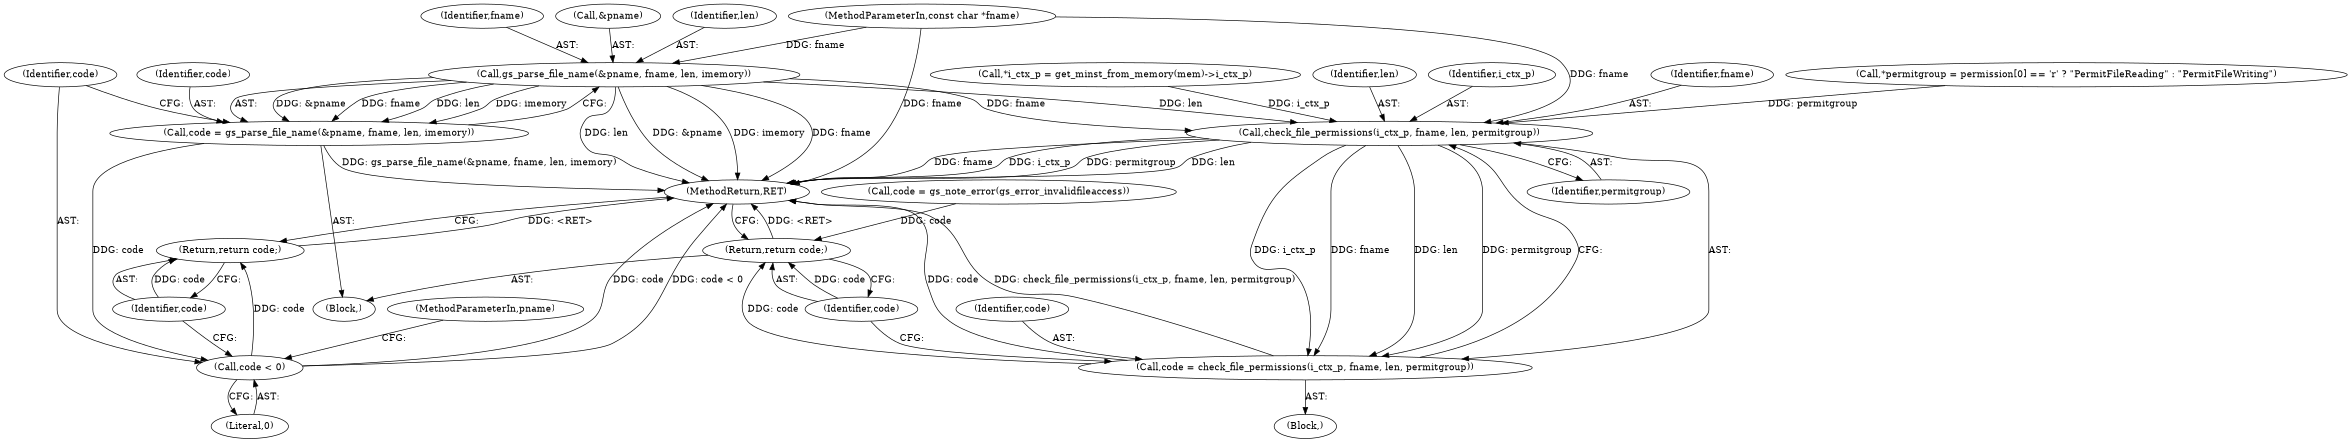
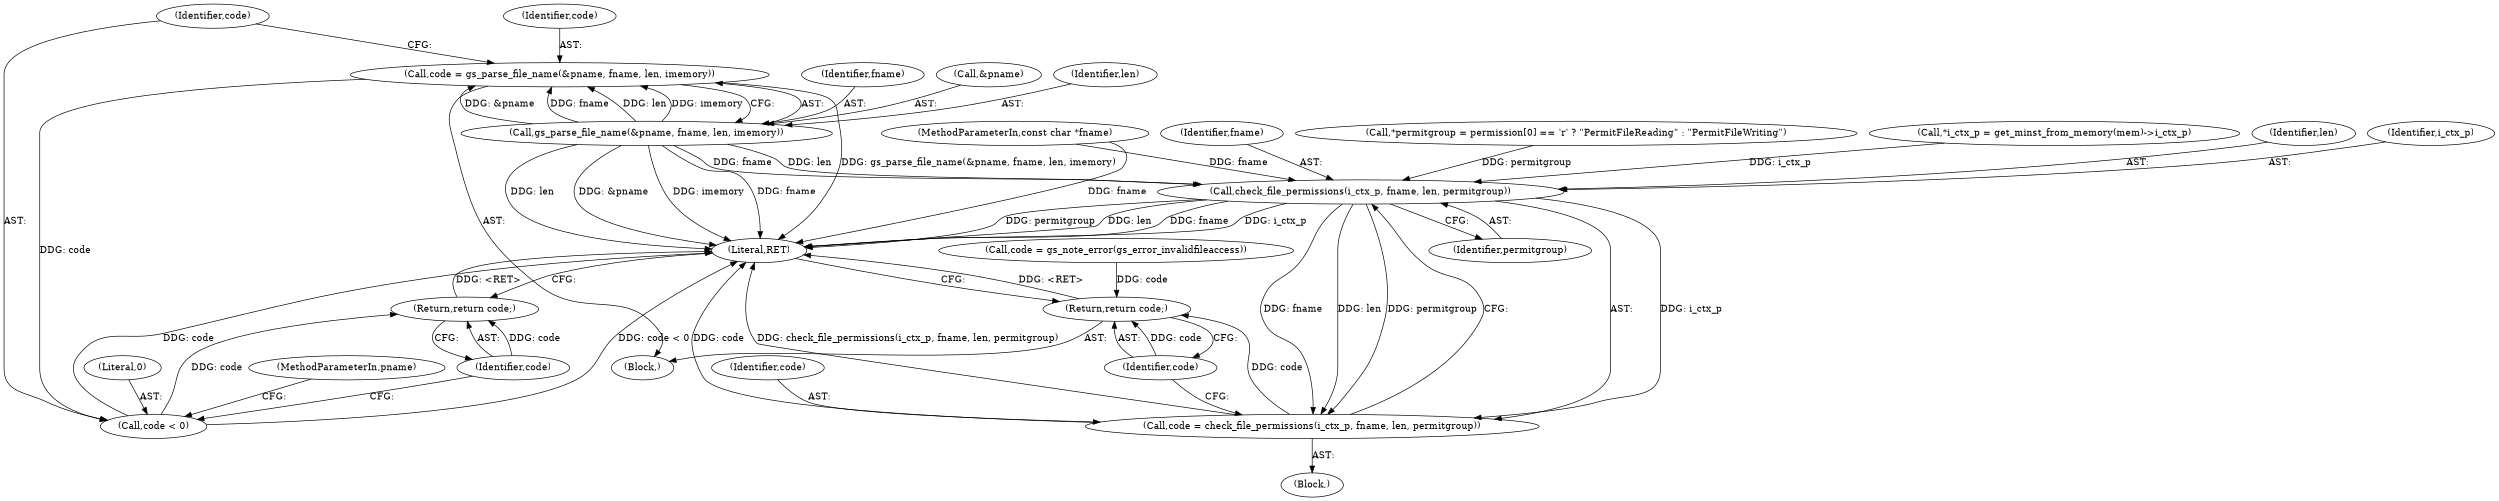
  digraph {
    n1 [label="(MethodParameterIn,const char *fname)"]
    n2 [label="(Call,gs_parse_file_name(&pname, fname, len, imemory))"]
    n3 [label="(Call,check_file_permissions(i_ctx_p, fname, len, permitgroup))"]
-   n4 [label="(MethodReturn,RET)"]
+   n4 [label="(Literal,RET)"]
    n5 [label="(Call,code = gs_parse_file_name(&pname, fname, len, imemory))"]
    n6 [label="(Call,code = check_file_permissions(i_ctx_p, fname, len, permitgroup))"]
    n7 [label="(Identifier,permitgroup)"]
    n8 [label="(Return,return code;)"]
    n9 [label="(Return,return code;)"]
    n10 [label="(Call,code < 0)"]
    n11 [label="(Block,)"]
    n12 [label="(Literal,0)"]
    n13 [label="(Identifier,code)"]
    n14 [label="(Block,)"]
    n15 [label="(Identifier,code)"]
    n16 [label="(Call,code = gs_note_error(gs_error_invalidfileaccess))"]
    n17 [label="(Identifier,fname)"]
    n18 [label="(Identifier,code)"]
    n19 [label="(Identifier,code)"]
    n20 [label="(Identifier,fname)"]
    n21 [label="(Call,*permitgroup = permission[0] == 'r' ? \"PermitFileReading\" : \"PermitFileWriting\")"]
    n22 [label="(Call,*i_ctx_p = get_minst_from_memory(mem)->i_ctx_p)"]
    n23 [label="(Identifier,len)"]
    n24 [label="(Call,&pname)"]
    n25 [label="(Identifier,len)"]
    n26 [label="(Identifier,code)"]
    n27 [label="(Identifier,i_ctx_p)"]
    n28 [label="(MethodParameterIn,pname)"]
-   n1 -> n2 [label="DDG: fname"]
    n1 -> n3 [label="DDG: fname"]
    n1 -> n4 [label="DDG: fname"]
    n2 -> n3 [label="DDG: fname"]
    n2 -> n3 [label="DDG: len"]
    n2 -> n4 [label="DDG: len"]
    n2 -> n4 [label="DDG: &pname"]
    n2 -> n4 [label="DDG: imemory"]
    n2 -> n4 [label="DDG: fname"]
    n2 -> n5 [label="AST: "]
    n2 -> n5 [label="DDG: &pname"]
    n2 -> n5 [label="DDG: fname"]
    n2 -> n5 [label="DDG: len"]
    n2 -> n5 [label="DDG: imemory"]
    n3 -> n4 [label="DDG: fname"]
    n3 -> n4 [label="DDG: i_ctx_p"]
    n3 -> n4 [label="DDG: permitgroup"]
    n3 -> n4 [label="DDG: len"]
    n3 -> n6 [label="AST: "]
    n3 -> n6 [label="DDG: i_ctx_p"]
    n3 -> n6 [label="DDG: fname"]
    n3 -> n6 [label="DDG: len"]
    n3 -> n6 [label="DDG: permitgroup"]
    n3 -> n7 [label="CFG: "]
    n4 -> n8 [label="CFG: "]
    n4 -> n9 [label="CFG: "]
    n5 -> n2 [label="CFG: "]
    n5 -> n4 [label="DDG: gs_parse_file_name(&pname, fname, len, imemory)"]
    n5 -> n10 [label="DDG: code"]
    n5 -> n11 [label="AST: "]
    n6 -> n3 [label="CFG: "]
    n6 -> n4 [label="DDG: code"]
    n6 -> n4 [label="DDG: check_file_permissions(i_ctx_p, fname, len, permitgroup)"]
    n6 -> n9 [label="DDG: code"]
    n6 -> n14 [label="AST: "]
    n7 -> n3 [label="AST: "]
    n8 -> n4 [label="DDG: <RET>"]
    n8 -> n13 [label="CFG: "]
    n9 -> n4 [label="DDG: <RET>"]
    n9 -> n11 [label="AST: "]
    n9 -> n15 [label="CFG: "]
    n10 -> n4 [label="DDG: code < 0"]
    n10 -> n4 [label="DDG: code"]
    n10 -> n8 [label="DDG: code"]
-   n10 -> n12 [label="CFG: "]
    n12 -> n10 [label="AST: "]
    n13 -> n8 [label="AST: "]
    n13 -> n8 [label="DDG: code"]
    n13 -> n10 [label="CFG: "]
    n15 -> n6 [label="CFG: "]
    n15 -> n9 [label="AST: "]
    n15 -> n9 [label="DDG: code"]
    n16 -> n9 [label="DDG: code"]
    n17 -> n3 [label="AST: "]
    n18 -> n6 [label="AST: "]
    n19 -> n5 [label="AST: "]
    n20 -> n2 [label="AST: "]
    n21 -> n3 [label="DDG: permitgroup"]
    n22 -> n3 [label="DDG: i_ctx_p"]
    n23 -> n3 [label="AST: "]
    n24 -> n2 [label="AST: "]
    n25 -> n2 [label="AST: "]
    n26 -> n5 [label="CFG: "]
    n26 -> n10 [label="AST: "]
    n27 -> n3 [label="AST: "]
    n28 -> n10 [label="CFG: "]
  }
